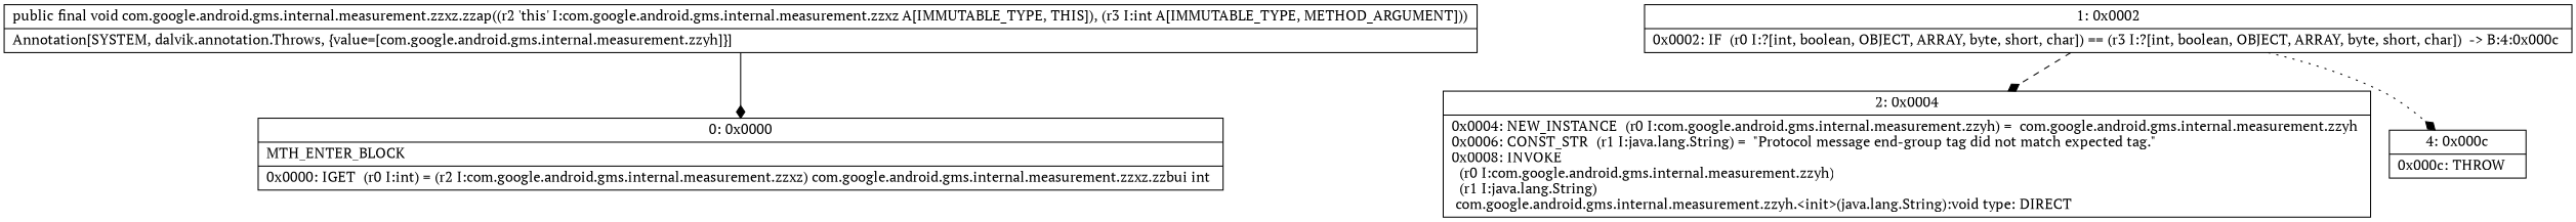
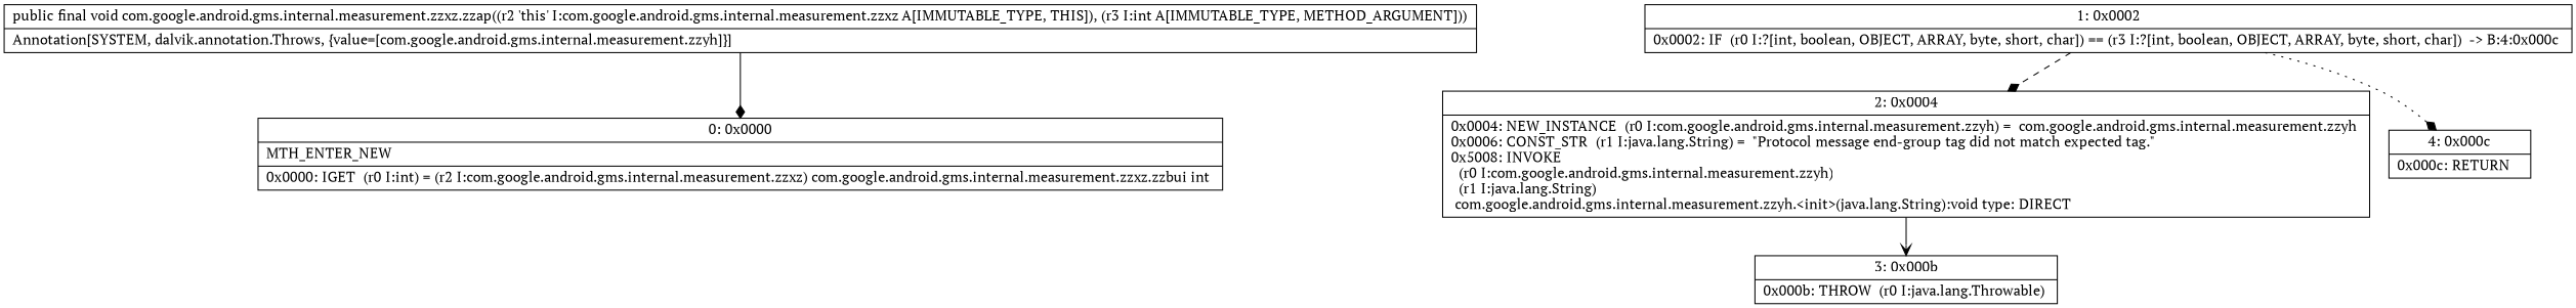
  digraph {
    fontname="PT Serif"
    node [fontname="PT Serif" shape=record]
    edge [arrowhead=diamond fontname="PT Serif" style=solid]
-   n1 [label="{0\:\ 0x0000|MTH_ENTER_BLOCK\l|0x0000: IGET  (r0 I:int) = (r2 I:com.google.android.gms.internal.measurement.zzxz) com.google.android.gms.internal.measurement.zzxz.zzbui int \l}"]
+   n1 [label="{0\:\ 0x0000|MTH_ENTER_NEW\l|0x0000: IGET  (r0 I:int) = (r2 I:com.google.android.gms.internal.measurement.zzxz) com.google.android.gms.internal.measurement.zzxz.zzbui int \l}"]
    n2 [label="{1\:\ 0x0002|0x0002: IF  (r0 I:?[int, boolean, OBJECT, ARRAY, byte, short, char]) == (r3 I:?[int, boolean, OBJECT, ARRAY, byte, short, char])  \-\> B:4:0x000c \l}"]
-   n3 [label="{2\:\ 0x0004|0x0004: NEW_INSTANCE  (r0 I:com.google.android.gms.internal.measurement.zzyh) =  com.google.android.gms.internal.measurement.zzyh \l0x0006: CONST_STR  (r1 I:java.lang.String) =  \"Protocol message end\-group tag did not match expected tag.\" \l0x0008: INVOKE  \l  (r0 I:com.google.android.gms.internal.measurement.zzyh)\l  (r1 I:java.lang.String)\l com.google.android.gms.internal.measurement.zzyh.\<init\>(java.lang.String):void type: DIRECT \l}"]
-   n4 [label="{4\:\ 0x000c|0x000c: THROW   \l}"]
+   n3 [label="{2\:\ 0x0004|0x0004: NEW_INSTANCE  (r0 I:com.google.android.gms.internal.measurement.zzyh) =  com.google.android.gms.internal.measurement.zzyh \l0x0006: CONST_STR  (r1 I:java.lang.String) =  \"Protocol message end\-group tag did not match expected tag.\" \l0x5008: INVOKE  \l  (r0 I:com.google.android.gms.internal.measurement.zzyh)\l  (r1 I:java.lang.String)\l com.google.android.gms.internal.measurement.zzyh.\<init\>(java.lang.String):void type: DIRECT \l}"]
+   n4 [label="{4\:\ 0x000c|0x000c: RETURN   \l}"]
+   n5 [label="{3\:\ 0x000b|0x000b: THROW  (r0 I:java.lang.Throwable) \l}"]
    n6 [label="{public final void com.google.android.gms.internal.measurement.zzxz.zzap((r2 'this' I:com.google.android.gms.internal.measurement.zzxz A[IMMUTABLE_TYPE, THIS]), (r3 I:int A[IMMUTABLE_TYPE, METHOD_ARGUMENT]))  | Annotation[SYSTEM, dalvik.annotation.Throws, \{value=[com.google.android.gms.internal.measurement.zzyh]\}]\l}"]
    n2 -> n3 [style=dashed]
    n2 -> n4 [style=dotted]
+   n3 -> n5 [arrowhead=vee]
    n6 -> n1
  }
